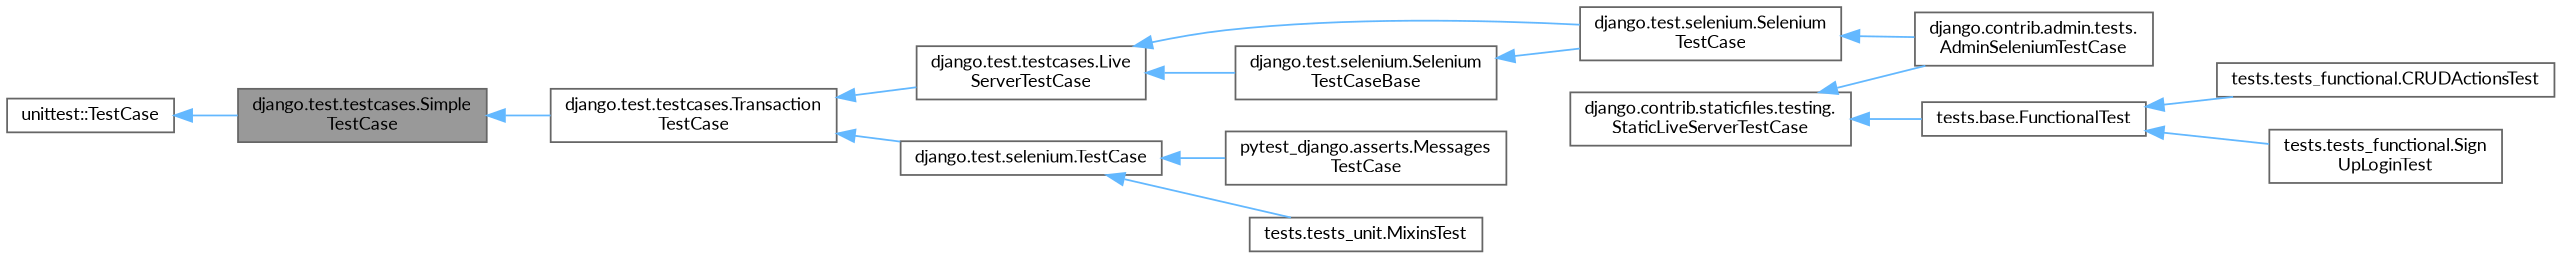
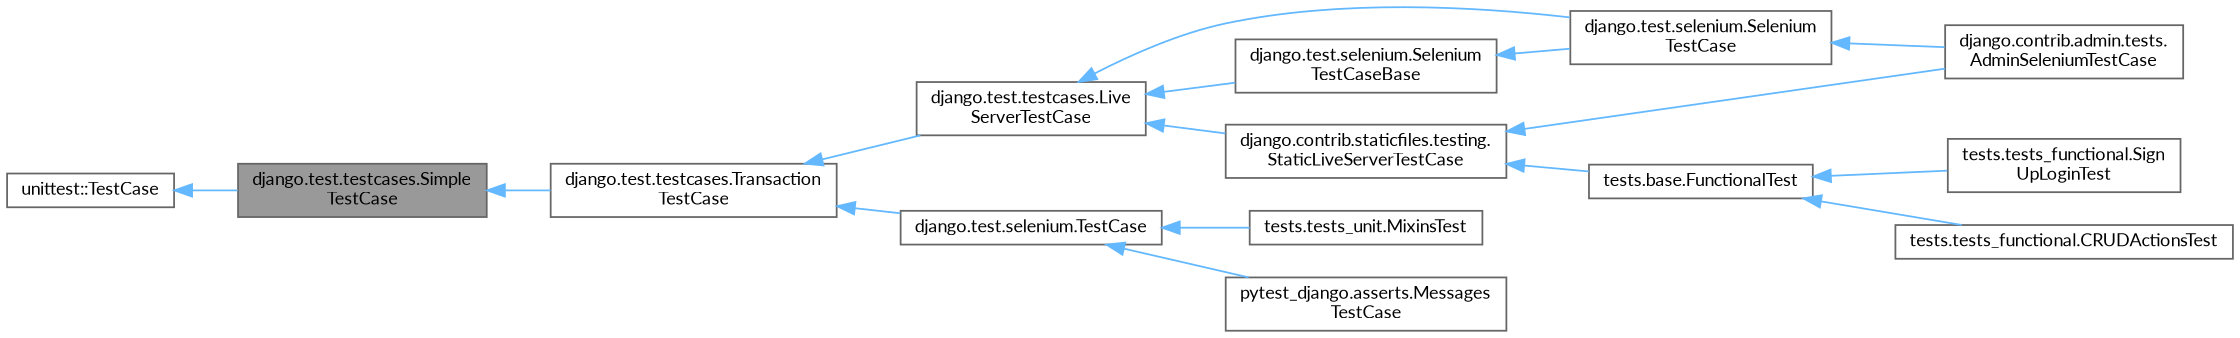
  digraph {
    fontname=Lato
    rankdir=LR
    node [color=gray40 fillcolor=white fontname=Lato fontsize=10 shape=box style=filled]
    edge [color=steelblue1 dir=back fontname=Lato fontsize=10 labelfontname=Helvetica labelfontsize=10 style=solid]
    n1 [fillcolor=grey60 fontcolor=black height=0.2 label="django.test.testcases.Simple\lTestCase" width=0.4]
    n2 [height=0.2 label="django.test.testcases.Transaction\lTestCase" width=0.4]
    n3 [height=0.2 label="django.test.testcases.Live\lServerTestCase" width=0.4]
    n4 [height=0.2 label="django.test.selenium.TestCase" width=0.4]
    n5 [height=0.2 label="unittest::TestCase" width=0.4]
    n6 [height=0.2 label="django.contrib.staticfiles.testing.\lStaticLiveServerTestCase" width=0.4]
    n7 [height=0.2 label="django.test.selenium.Selenium\lTestCase" width=0.4]
    n8 [height=0.2 label="django.test.selenium.Selenium\lTestCaseBase" width=0.4]
    n9 [height=0.2 label="pytest_django.asserts.Messages\lTestCase" width=0.4]
    n10 [height=0.2 label="tests.tests_unit.MixinsTest" width=0.4]
    n11 [height=0.2 label="django.contrib.admin.tests.\lAdminSeleniumTestCase" width=0.4]
    n12 [height=0.2 label="tests.base.FunctionalTest" width=0.4]
    n13 [height=0.2 label="tests.tests_functional.CRUDActionsTest" width=0.4]
    n14 [height=0.2 label="tests.tests_functional.Sign\lUpLoginTest" width=0.4]
    n1 -> n2
    n2 -> n3
    n2 -> n4
+   n3 -> n6
    n3 -> n7
    n3 -> n8
    n4 -> n9
    n4 -> n10
    n5 -> n1
    n6 -> n11
    n6 -> n12
    n7 -> n11
    n8 -> n7
    n12 -> n13
    n12 -> n14
  }
